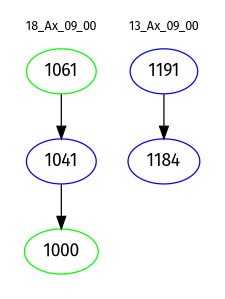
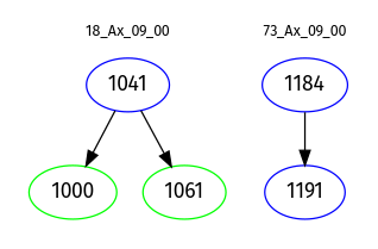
  digraph {
    fontname="Fira Sans"
    node [color=blue fontname="Fira Sans"]
    edge [color=black fontname="Fira Sans"]
    n1 [label=1041]
    n2 [color=green label=1000]
    n3 [color=green label=1061]
    n4 [label=1184]
    n5 [label=1191]
    subgraph cluster_1 {
      color=white
      fontsize=10
      label="18_Ax_09_00"
      n1
      n2
      n3
    }
    subgraph cluster_2 {
      color=white
      fontsize=10
-     label="13_Ax_09_00"
+     label="73_Ax_09_00"
      n4
      n5
    }
    n1 -> n2
-   n3 -> n1
-   n5 -> n4
+   n1 -> n3
+   n4 -> n5
  }
